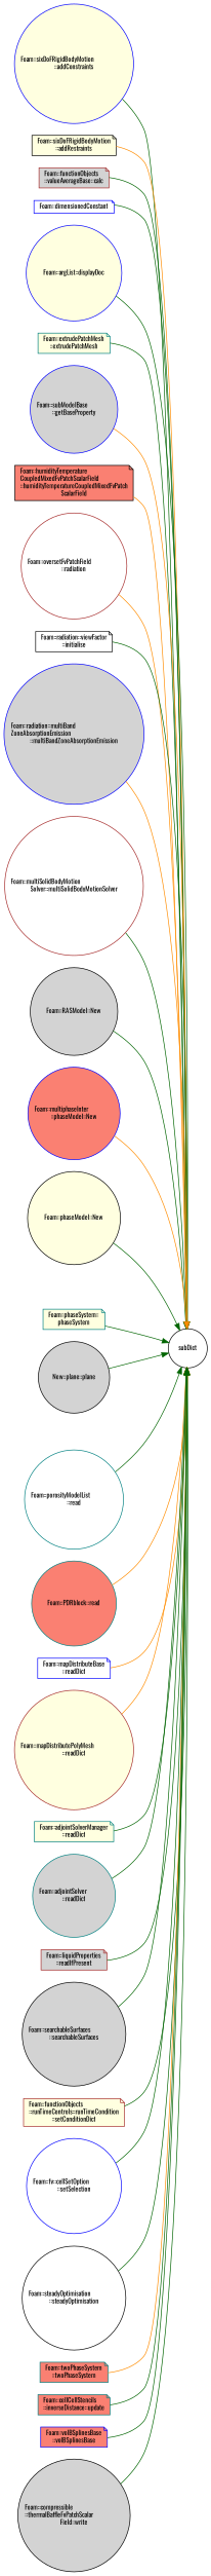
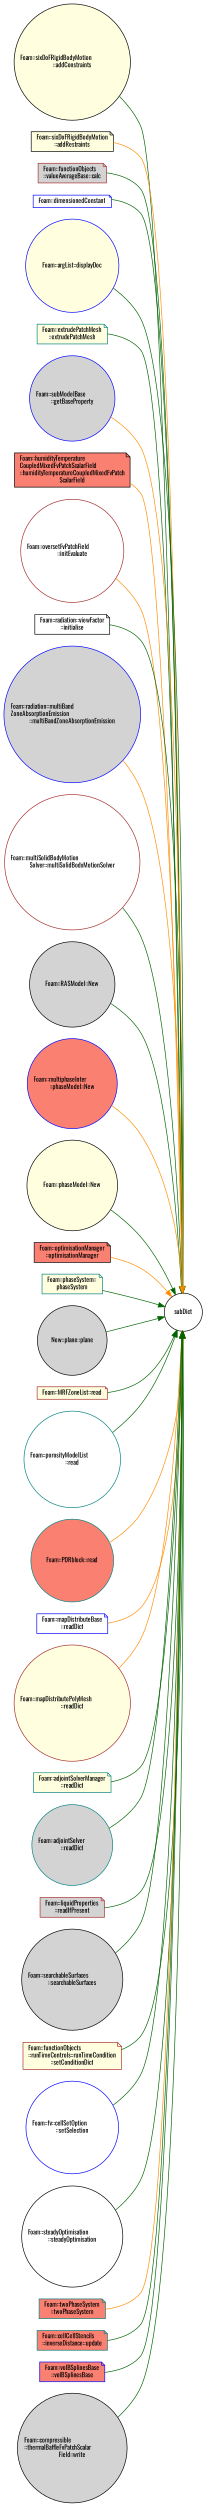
  digraph {
    fontname=Oswald
    rankdir=RL
    node [color=black fillcolor=lightyellow fontname=Oswald fontsize=10 shape=circle style=filled]
    edge [color=darkgreen dir=back fontname=Oswald fontsize=10 labelfontname=Helvetica labelfontsize=10 style=solid]
    n1 [fillcolor=white fontcolor=black height=0.2 label=subDict width=0.4]
-   n2 [color=blue height=0.2 label="Foam::sixDoFRigidBodyMotion\l::addConstraints" width=0.4]
+   n2 [height=0.2 label="Foam::sixDoFRigidBodyMotion\l::addConstraints" width=0.4]
    n3 [height=0.2 label="Foam::sixDoFRigidBodyMotion\l::addRestraints" shape=note width=0.4]
    n4 [color=brown fillcolor=lightgrey height=0.2 label="Foam::functionObjects\l::valueAverageBase::calc" shape=note width=0.4]
    n5 [color=blue fillcolor=white height=0.2 label="Foam::dimensionedConstant" shape=note width=0.4]
    n6 [color=blue height=0.2 label="Foam::argList::displayDoc" width=0.4]
    n7 [color=teal height=0.2 label="Foam::extrudePatchMesh\l::extrudePatchMesh" shape=note width=0.4]
    n8 [color=blue fillcolor=lightgrey height=0.2 label="Foam::subModelBase\l::getBaseProperty" width=0.4]
    n9 [fillcolor=salmon height=0.2 label="Foam::humidityTemperature\lCoupledMixedFvPatchScalarField\l::humidityTemperatureCoupledMixedFvPatch\lScalarField" shape=note width=0.4]
-   n10 [color=brown fillcolor=white height=0.2 label="Foam::oversetFvPatchField\l::radiation" width=0.4]
+   n10 [color=brown fillcolor=white height=0.2 label="Foam::oversetFvPatchField\l::initEvaluate" width=0.4]
    n11 [fillcolor=white height=0.2 label="Foam::radiation::viewFactor\l::initialise" shape=note width=0.4]
    n12 [color=blue fillcolor=lightgrey height=0.2 label="Foam::radiation::multiBand\lZoneAbsorptionEmission\l::multiBandZoneAbsorptionEmission" width=0.4]
    n13 [color=brown fillcolor=white height=0.2 label="Foam::multiSolidBodyMotion\lSolver::multiSolidBodyMotionSolver" width=0.4]
    n14 [fillcolor=lightgrey height=0.2 label="Foam::RASModel::New" width=0.4]
    n15 [color=blue fillcolor=salmon height=0.2 label="Foam::multiphaseInter\l::phaseModel::New" width=0.4]
    n16 [height=0.2 label="Foam::phaseModel::New" width=0.4]
+   n17 [fillcolor=salmon height=0.2 label="Foam::optimisationManager\l::optimisationManager" shape=note width=0.4]
    n18 [color=teal height=0.2 label="Foam::phaseSystem::\lphaseSystem" shape=note width=0.4]
    n19 [fillcolor=lightgrey height=0.2 label="New::plane::plane" width=0.4]
+   n20 [color=brown height=0.2 label="Foam::MRFZoneList::read" shape=note width=0.4]
    n21 [color=teal fillcolor=white height=0.2 label="Foam::porosityModelList\l::read" width=0.4]
    n22 [color=teal fillcolor=salmon height=0.2 label="Foam::PDRblock::read" width=0.4]
    n23 [color=blue fillcolor=white height=0.2 label="Foam::mapDistributeBase\l::readDict" shape=note width=0.4]
    n24 [color=brown height=0.2 label="Foam::mapDistributePolyMesh\l::readDict" width=0.4]
    n25 [color=teal height=0.2 label="Foam::adjointSolverManager\l::readDict" shape=note width=0.4]
    n26 [color=teal fillcolor=lightgrey height=0.2 label="Foam::adjointSolver\l::readDict" width=0.4]
    n27 [color=brown fillcolor=lightgrey height=0.2 label="Foam::liquidProperties\l::readIfPresent" shape=note width=0.4]
    n28 [fillcolor=lightgrey height=0.2 label="Foam::searchableSurfaces\l::searchableSurfaces" width=0.4]
    n29 [color=brown height=0.2 label="Foam::functionObjects\l::runTimeControls::runTimeCondition\l::setConditionDict" shape=note width=0.4]
    n30 [color=blue fillcolor=white height=0.2 label="Foam::fv::cellSetOption\l::setSelection" width=0.4]
    n31 [fillcolor=white height=0.2 label="Foam::steadyOptimisation\l::steadyOptimisation" width=0.4]
    n32 [color=teal fillcolor=salmon height=0.2 label="Foam::twoPhaseSystem\l::twoPhaseSystem" shape=note width=0.4]
    n33 [color=teal fillcolor=salmon height=0.2 label="Foam::cellCellStencils\l::inverseDistance::update" shape=note width=0.4]
    n34 [color=blue fillcolor=salmon height=0.2 label="Foam::volBSplinesBase\l::volBSplinesBase" shape=note width=0.4]
    n35 [fillcolor=lightgrey height=0.2 label="Foam::compressible\l::thermalBaffleFvPatchScalar\lField::write" width=0.4]
    n1 -> n2
    n1 -> n3 [color=darkorange]
    n1 -> n4
    n1 -> n5
    n1 -> n6
    n1 -> n7
    n1 -> n8 [color=darkorange]
    n1 -> n9 [color=darkorange]
    n1 -> n10 [color=darkorange]
    n1 -> n11
    n1 -> n12 [color=darkorange]
    n1 -> n13
    n1 -> n14
    n1 -> n15 [color=darkorange]
    n1 -> n16
+   n1 -> n17 [color=darkorange]
    n1 -> n18
    n1 -> n19
+   n1 -> n20
    n1 -> n21
    n1 -> n22 [color=darkorange]
    n1 -> n23 [color=darkorange]
    n1 -> n24 [color=darkorange]
    n1 -> n25
    n1 -> n26
    n1 -> n27
    n1 -> n28
    n1 -> n29
    n1 -> n30
    n1 -> n31
    n1 -> n32 [color=darkorange]
    n1 -> n33
    n1 -> n34
    n1 -> n35
  }
